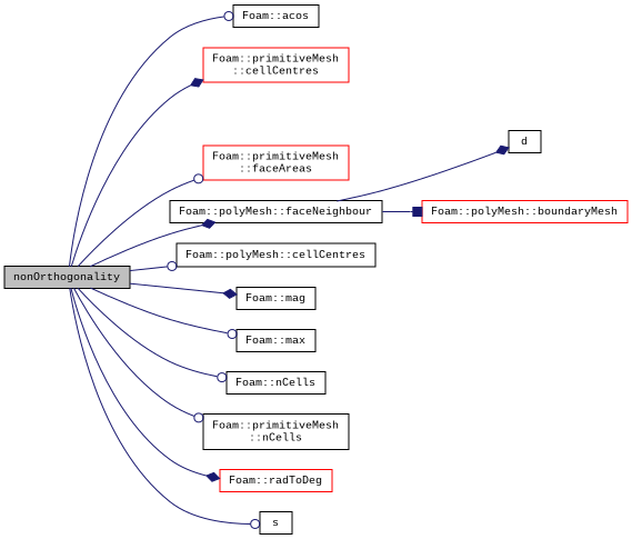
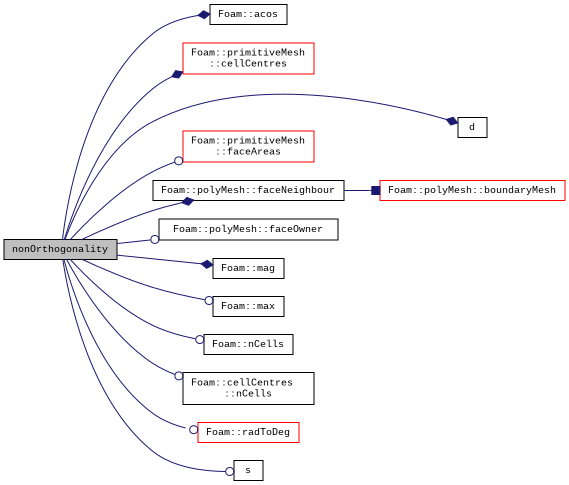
  digraph {
    fontname="Liberation Mono"
    rankdir=LR
    node [color=black fontname="Liberation Mono" fontsize=10 shape=record]
    edge [arrowhead=odot color=midnightblue fontname="Liberation Mono" fontsize=10 labelfontname=FreeSans labelfontsize=10 style=solid]
    n1 [fillcolor=grey75 fontcolor=black height=0.2 label=nonOrthogonality style=filled width=0.4]
    n2 [height=0.2 label="Foam::acos" width=0.4]
    n3 [color=red height=0.2 label="Foam::primitiveMesh\l::cellCentres" width=0.4]
    n4 [height=0.2 label=d width=0.4]
    n5 [color=red height=0.2 label="Foam::primitiveMesh\l::faceAreas" width=0.4]
    n6 [height=0.2 label="Foam::polyMesh::faceNeighbour" width=0.4]
-   n7 [height=0.2 label="Foam::polyMesh::cellCentres" width=0.4]
+   n7 [height=0.2 label="Foam::polyMesh::faceOwner" width=0.4]
    n8 [height=0.2 label="Foam::mag" width=0.4]
    n9 [height=0.2 label="Foam::max" width=0.4]
    n10 [height=0.2 label="Foam::nCells" width=0.4]
-   n11 [height=0.2 label="Foam::primitiveMesh\l::nCells" width=0.4]
+   n11 [height=0.2 label="Foam::cellCentres\l::nCells" width=0.4]
    n12 [color=red height=0.2 label="Foam::radToDeg" width=0.4]
    n13 [height=0.2 label=s width=0.4]
    n14 [color=red height=0.2 label="Foam::polyMesh::boundaryMesh" width=0.4]
-   n1 -> n2
+   n1 -> n2 [arrowhead=diamond]
    n1 -> n3 [arrowhead=diamond]
-   n6 -> n4 [arrowhead=diamond]
+   n1 -> n4 [arrowhead=diamond]
    n1 -> n5
    n1 -> n6 [arrowhead=diamond]
    n1 -> n7
    n1 -> n8 [arrowhead=diamond]
    n1 -> n9
    n1 -> n10
    n1 -> n11
-   n1 -> n12 [arrowhead=diamond]
+   n1 -> n12
    n1 -> n13
    n6 -> n14 [arrowhead=box]
  }
